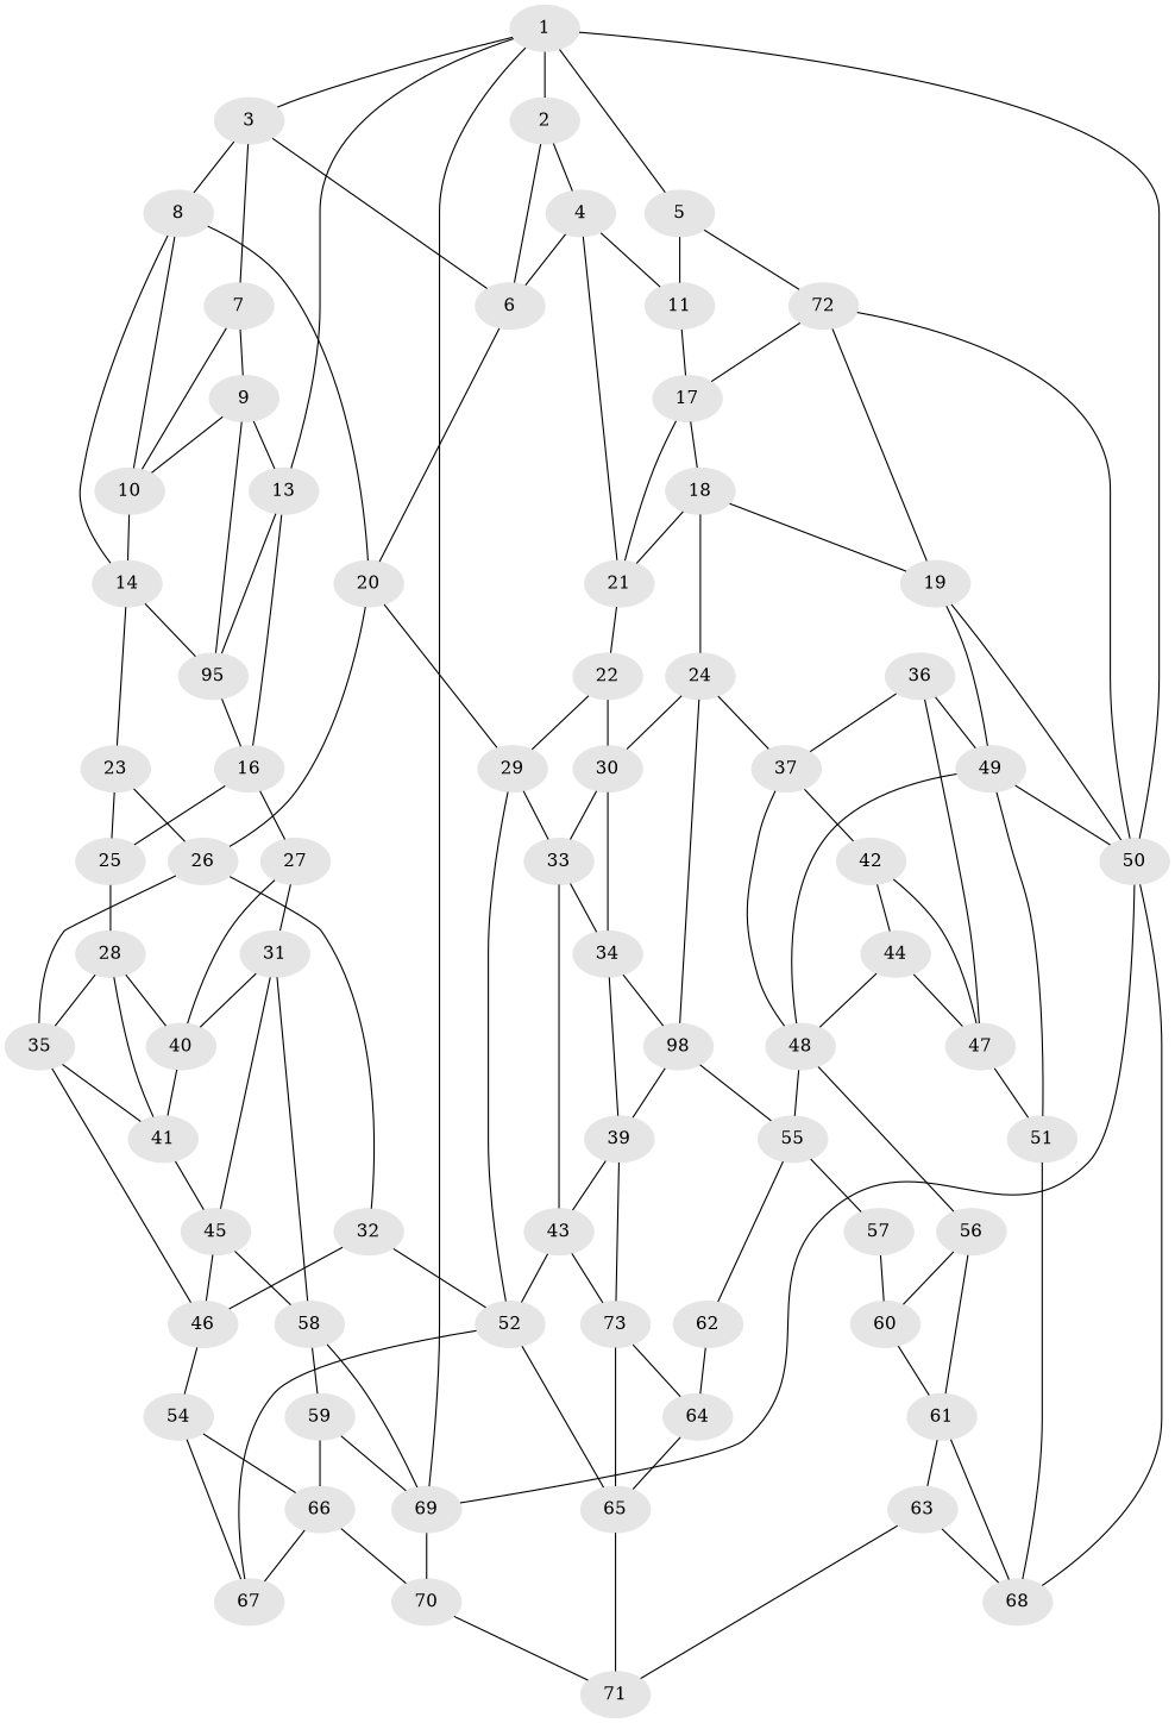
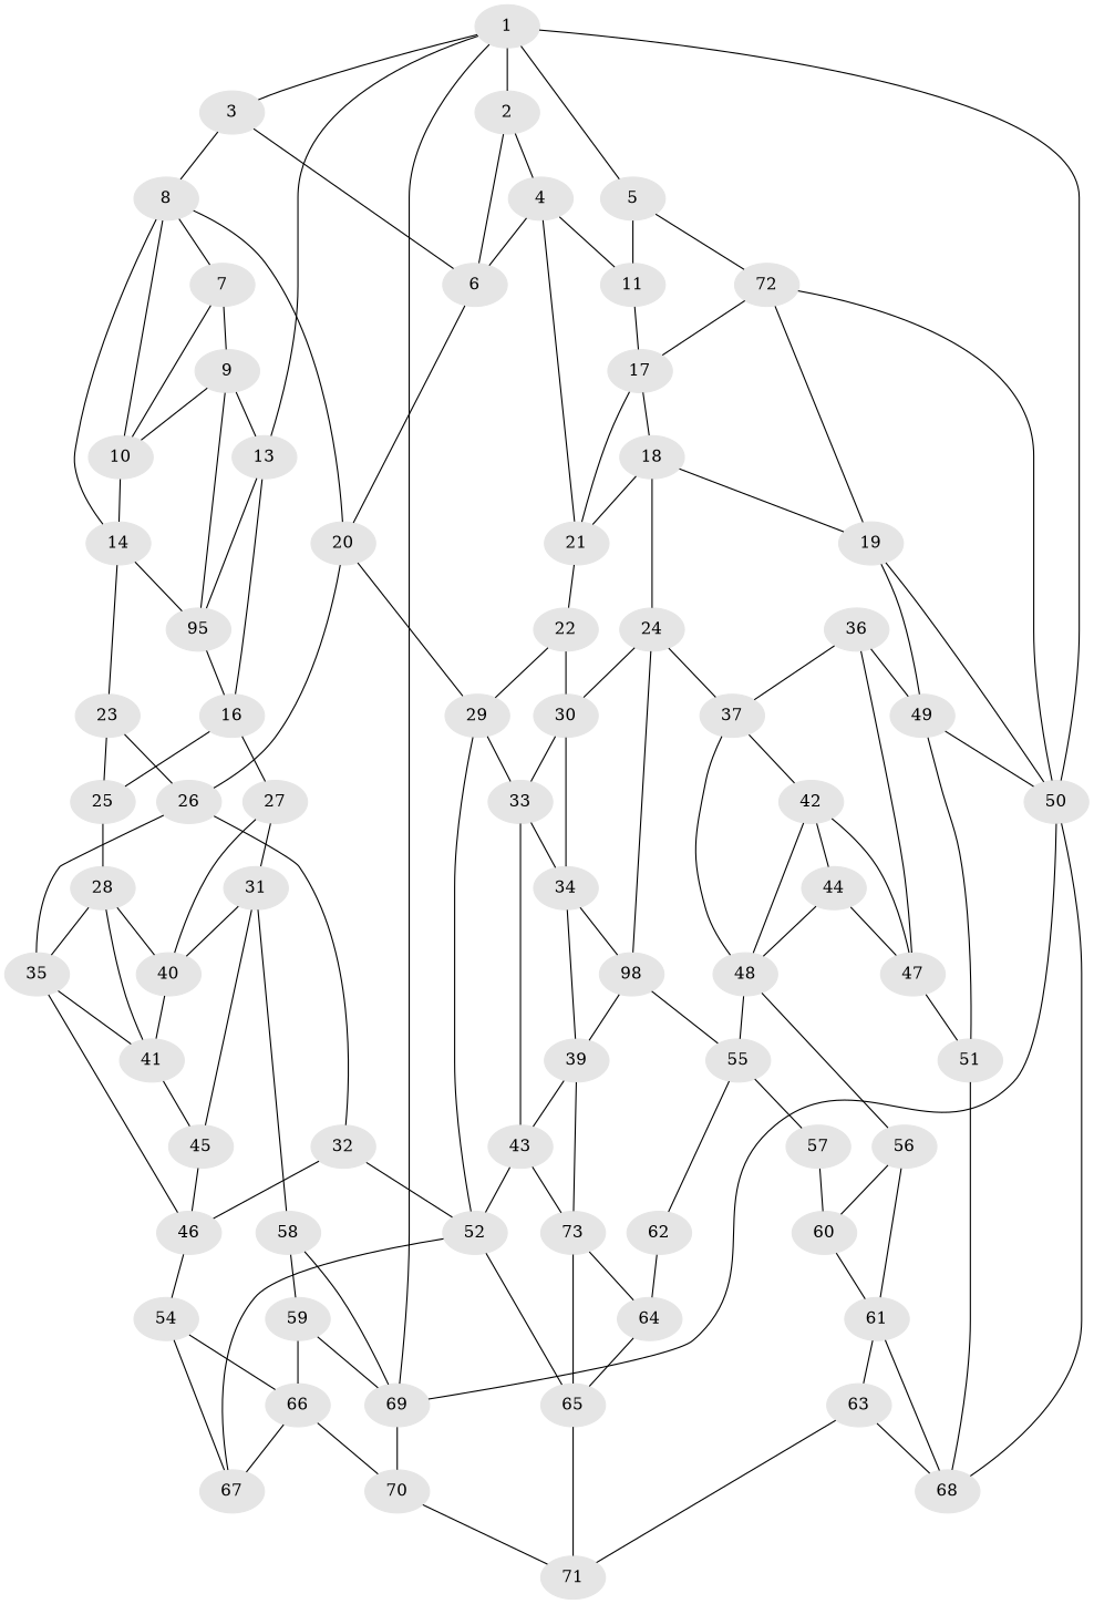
  graph {
    node [color=gray90 style=filled]
    edge [weight=1.0]
    1
    2
    3
    5
    13
    50
    69
    4
    6
    7
    8
    11
    n13 [label=72]
    n14 [label=95]
    16
    68
    70
    21
    20
    9
    10
    14
    17
    22
    19
    26
    29
    23
    18
    49
    25
    27
    28
    31
    40
    24
    30
    37
    n39 [label=98]
    51
    32
    35
    33
    52
    34
    42
    48
    39
    55
    41
    46
    45
    58
    43
    65
    67
    59
    54
    n59 [label=73]
    36
    47
    44
    56
    57
    62
    64
    66
    60
    61
    71
    63
    1 -- 2
    1 -- 3
    1 -- 5
    1 -- 13
    1 -- 50 [weight=2.0]
    1 -- 69
    2 -- 4
    2 -- 6
    3 -- 6
-   3 -- 7
+   8 -- 7
    3 -- 8
    5 -- 11 [weight=2.0]
    5 -- n13
    13 -- n14
    13 -- 16
    50 -- 69
    50 -- 68
    69 -- 70
    4 -- 6
    4 -- 11
    4 -- 21
    6 -- 20
    7 -- 9
    7 -- 10
    8 -- 20
    8 -- 10
    8 -- 14
    11 -- 17
    n13 -- 50
    n13 -- 17
    n13 -- 19
    n14 -- 16
    16 -- 25
    16 -- 27
    70 -- 71
    21 -- 22
    20 -- 26
    20 -- 29
    9 -- 13
    9 -- n14
    9 -- 10
    10 -- 14
    14 -- n14
    14 -- 23
    17 -- 21
    17 -- 18
    22 -- 29
    22 -- 30
    19 -- 50
    19 -- 49
    26 -- 32
    26 -- 35
    29 -- 33
    29 -- 52
    23 -- 26
    23 -- 25 [weight=2.0]
    18 -- 21
    18 -- 19
    18 -- 24
    49 -- 50 [weight=2.0]
    49 -- 51
    25 -- 28
    27 -- 31
    27 -- 40
    28 -- 40
    28 -- 35
    28 -- 41
    31 -- 40
    31 -- 45
    31 -- 58
    40 -- 41
    24 -- 30
    24 -- 37
    24 -- n39
    30 -- 33
    30 -- 34
    37 -- 42
    37 -- 48
    n39 -- 39
    n39 -- 55
    51 -- 68
    32 -- 52
    32 -- 46
    35 -- 41
    35 -- 46
    33 -- 34
    33 -- 43
    52 -- 65
    52 -- 67
    34 -- n39
    34 -- 39
-   49 -- 48
+   42 -- 48
    42 -- 47
    42 -- 44
    48 -- 55
    48 -- 56
    39 -- 43
    39 -- n59
    55 -- 57
    55 -- 62
    41 -- 45
    46 -- 54
    45 -- 46
-   45 -- 58
    58 -- 69
    58 -- 59
    43 -- 52
    43 -- n59
    65 -- 71
    59 -- 69
    59 -- 66
    54 -- 67
    54 -- 66
    n59 -- 65
    n59 -- 64
    36 -- 49 [weight=2.0]
    36 -- 37
    36 -- 47
    47 -- 51
    44 -- 48
    44 -- 47
    56 -- 60
    56 -- 61
    57 -- 60 [weight=2.0]
    62 -- 64 [weight=2.0]
    64 -- 65
    66 -- 70
    66 -- 67
    60 -- 61
    61 -- 68
    61 -- 63
    63 -- 68
    63 -- 71
  }
